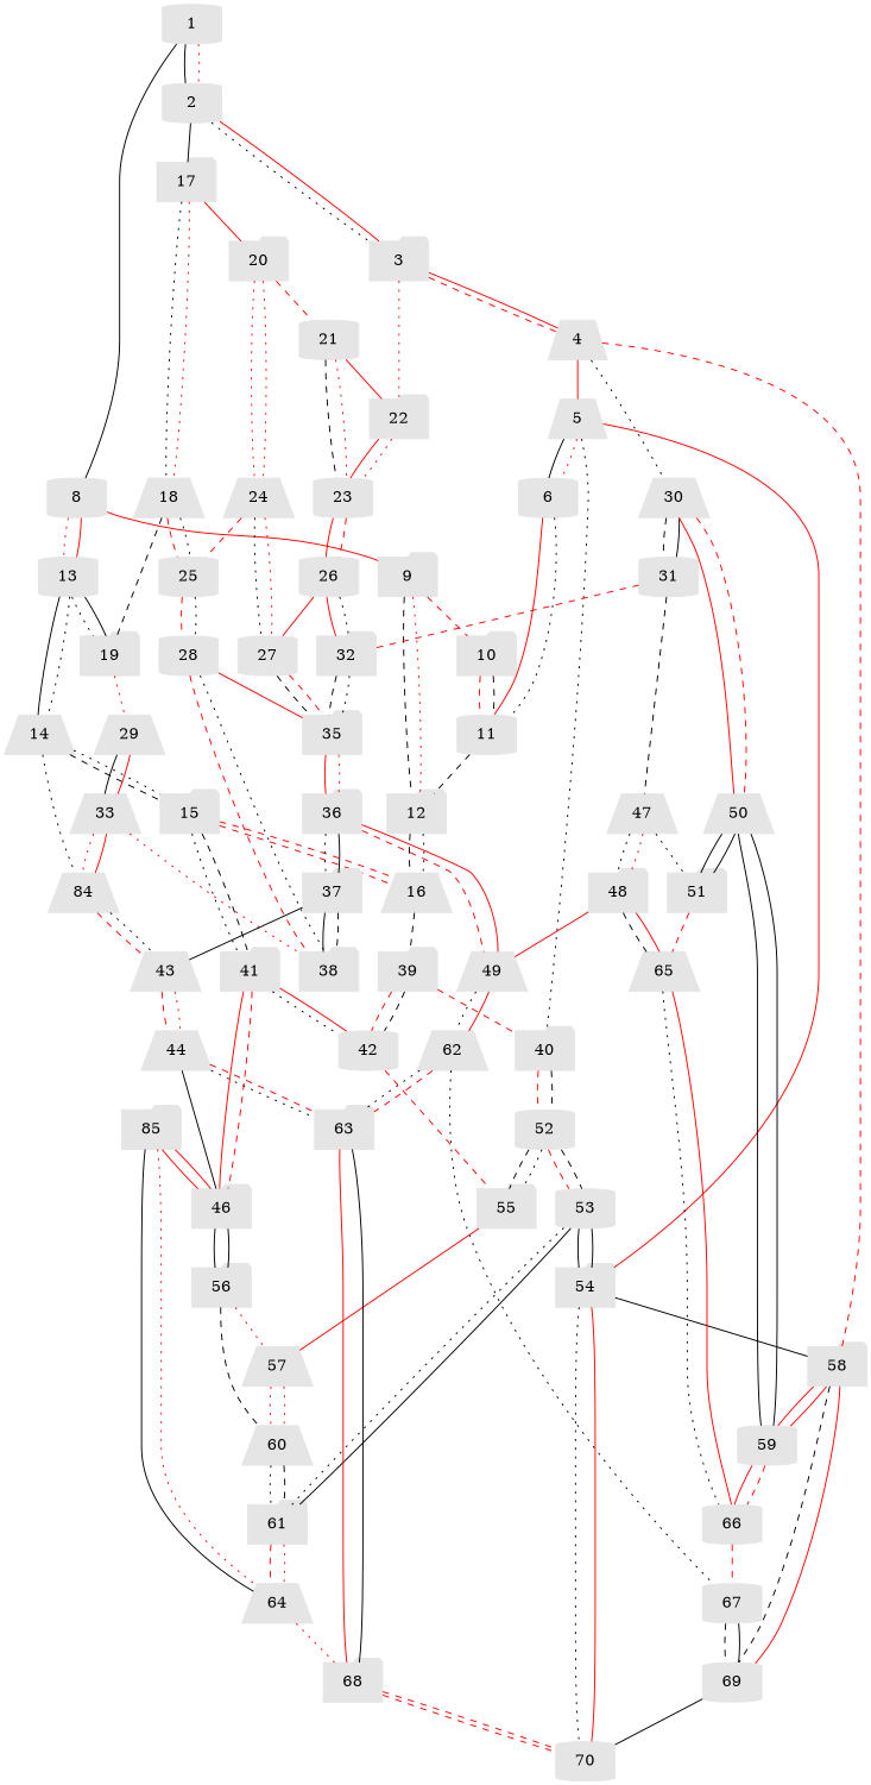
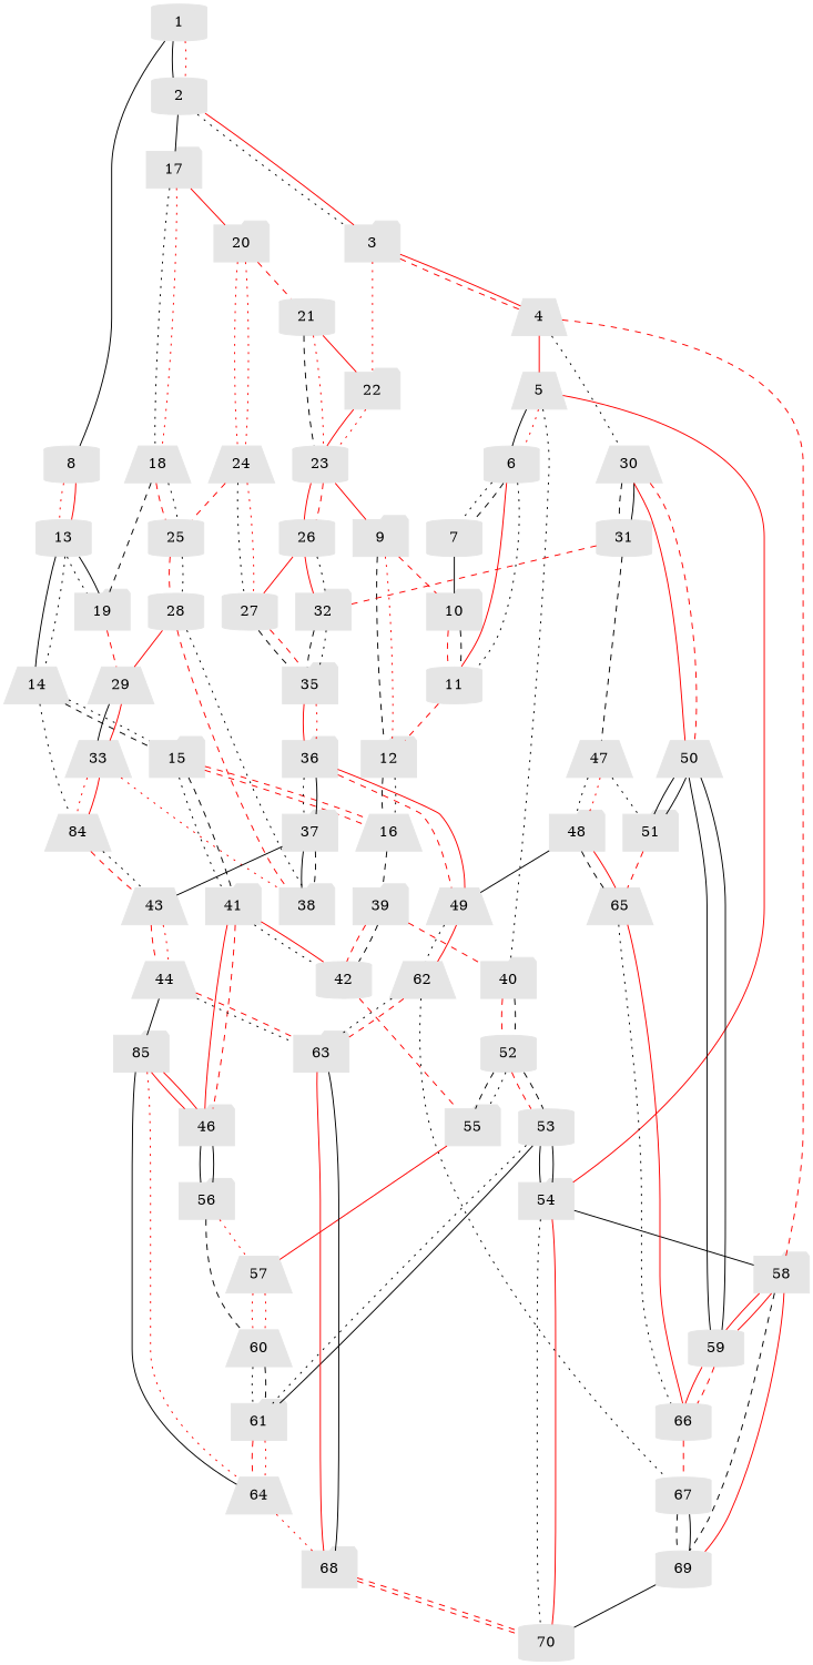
  graph {
    node [color=gray90 shape=folder style=filled]
    edge [color=red style=solid]
    1 [shape=cylinder]
    2 [shape=cylinder]
    8 [shape=cylinder]
    3
    17
    9
    13 [shape=cylinder]
    4 [shape=trapezium]
    22
    18 [shape=trapezium]
    20
    5 [shape=trapezium]
    30 [shape=trapezium]
    58
    23 [shape=cylinder]
    6 [shape=cylinder]
    40
    54
    31 [shape=cylinder]
    50 [shape=trapezium]
    59 [shape=cylinder]
    69 [shape=cylinder]
+   7 [shape=cylinder]
    11 [shape=cylinder]
    52 [shape=cylinder]
    70 [shape=cylinder]
    10
    12
    14 [shape=trapezium]
    19
    16 [shape=trapezium]
    39
    15
    n34 [label=84 shape=trapezium]
    29 [shape=trapezium]
    41
    43 [shape=trapezium]
    42 [shape=cylinder]
    46
    25 [shape=cylinder]
    21 [shape=cylinder]
    24 [shape=trapezium]
    28 [shape=cylinder]
    33 [shape=trapezium]
    27 [shape=cylinder]
    26 [shape=cylinder]
    32
    35
    38
    36
    47 [shape=trapezium]
    51
    48
    44 [shape=trapezium]
    37
    49 [shape=trapezium]
    62 [shape=trapezium]
    55
    53 [shape=cylinder]
    56
    57 [shape=trapezium]
    n62 [label=85]
    63
    64 [shape=trapezium]
    68
    60 [shape=trapezium]
    65 [shape=trapezium]
    66 [shape=cylinder]
    67 [shape=cylinder]
    61
    1 -- 2 [color=black]
    1 -- 2 [style=dotted]
    1 -- 8 [color=black]
    2 -- 3 [color=black style=dotted]
    2 -- 3
    2 -- 17 [color=black]
-   8 -- 9
+   23 -- 9
    8 -- 13 [style=dotted]
    8 -- 13
    3 -- 4 [style=dashed]
    3 -- 4
    3 -- 22 [style=dotted]
    17 -- 18 [color=black style=dotted]
    17 -- 18 [style=dotted]
    17 -- 20
    9 -- 10 [style=dashed]
    9 -- 12 [color=black style=dashed]
    9 -- 12 [style=dotted]
    13 -- 14 [color=black]
    13 -- 14 [color=black style=dotted]
    13 -- 19 [color=black style=dotted]
    13 -- 19 [color=black]
    4 -- 5
    4 -- 30 [color=black style=dotted]
    4 -- 58 [style=dashed]
    22 -- 23
    22 -- 23 [style=dotted]
    18 -- 19 [color=black style=dashed]
    18 -- 25 [style=dashed]
    18 -- 25 [color=black style=dotted]
    20 -- 21 [style=dashed]
    20 -- 24 [style=dotted]
    20 -- 24 [style=dotted]
    5 -- 6 [color=black]
    5 -- 6 [style=dotted]
    5 -- 40 [color=black style=dotted]
    5 -- 54
    30 -- 31 [color=black style=dashed]
    30 -- 31 [color=black]
    30 -- 50
    30 -- 50 [style=dashed]
    58 -- 59
    58 -- 59
    58 -- 69 [color=black style=dashed]
    58 -- 69
    23 -- 26
    23 -- 26 [style=dashed]
+   6 -- 7 [color=black style=dotted]
+   6 -- 7 [color=black style=dashed]
    6 -- 11
    6 -- 11 [color=black style=dotted]
    40 -- 52 [style=dashed]
    40 -- 52 [color=black style=dashed]
    54 -- 58 [color=black]
    54 -- 70 [color=black style=dotted]
    54 -- 70
    31 -- 32 [style=dashed]
    31 -- 47 [color=black style=dashed]
    50 -- 59 [color=black]
    50 -- 59 [color=black]
    50 -- 51 [color=black]
    50 -- 51 [color=black]
    59 -- 66
    59 -- 66 [style=dashed]
    69 -- 70 [color=black]
-   11 -- 12 [color=black style=dashed]
+   7 -- 10 [color=black]
+   11 -- 12 [style=dashed]
    52 -- 55 [color=black style=dashed]
    52 -- 55 [color=black style=dotted]
    52 -- 53 [style=dashed]
    52 -- 53 [color=black style=dashed]
    10 -- 11 [style=dashed]
    10 -- 11 [color=black style=dashed]
    12 -- 16 [color=black style=dashed]
    12 -- 16 [color=black style=dotted]
    14 -- 15 [color=black style=dashed]
    14 -- 15 [color=black style=dotted]
    14 -- n34 [color=black style=dotted]
-   19 -- 29 [style=dotted]
+   19 -- 29 [style=dashed]
    16 -- 39 [color=black style=dashed]
    39 -- 40 [style=dashed]
    39 -- 42 [style=dashed]
    39 -- 42 [color=black style=dashed]
    15 -- 16 [style=dashed]
    15 -- 16 [style=dashed]
    15 -- 41 [color=black style=dotted]
    15 -- 41 [color=black style=dashed]
    n34 -- 43 [style=dashed]
    n34 -- 43 [color=black style=dotted]
    29 -- 33 [color=black]
    29 -- 33
    41 -- 42 [color=black style=dotted]
    41 -- 42
    41 -- 46
    41 -- 46 [style=dashed]
    43 -- 44 [style=dashed]
    43 -- 44 [style=dotted]
    42 -- 55 [style=dashed]
    46 -- 56 [color=black]
    46 -- 56 [color=black]
    25 -- 28 [style=dashed]
    25 -- 28 [color=black style=dotted]
    21 -- 22
    21 -- 23 [color=black style=dashed]
    21 -- 23 [style=dotted]
    24 -- 25 [style=dashed]
    24 -- 27 [color=black style=dotted]
    24 -- 27 [style=dotted]
-   28 -- 35
+   28 -- 29
    28 -- 38 [style=dashed]
    28 -- 38 [color=black style=dotted]
    33 -- n34 [style=dotted]
    33 -- n34
    33 -- 38 [style=dotted]
    27 -- 35 [color=black style=dashed]
    27 -- 35 [style=dashed]
    26 -- 27
    26 -- 32
    26 -- 32 [color=black style=dotted]
    32 -- 35 [color=black style=dashed]
    32 -- 35 [color=black style=dotted]
    35 -- 36
    35 -- 36 [style=dotted]
    36 -- 37 [color=black style=dotted]
    36 -- 37 [color=black]
    36 -- 49 [style=dashed]
    36 -- 49
    47 -- 51 [color=black style=dotted]
    47 -- 48 [color=black style=dotted]
    47 -- 48 [style=dotted]
    51 -- 65 [style=dashed]
-   48 -- 49
+   48 -- 49 [color=black]
    48 -- 65 [color=black style=dashed]
    48 -- 65
-   44 -- 46 [color=black]
+   44 -- n62 [color=black]
    44 -- 63 [color=black style=dotted]
    44 -- 63 [style=dashed]
    37 -- 43 [color=black]
    37 -- 38 [color=black]
    37 -- 38 [color=black style=dashed]
    49 -- 62 [color=black style=dotted]
    49 -- 62
    62 -- 63 [color=black style=dotted]
    62 -- 63 [style=dashed]
    62 -- 67 [color=black style=dotted]
    55 -- 57
    53 -- 54 [color=black]
    53 -- 54 [color=black]
    53 -- 61 [color=black style=dotted]
    53 -- 61 [color=black]
    56 -- 57 [style=dotted]
    56 -- 60 [color=black style=dashed]
    57 -- 60 [style=dotted]
    57 -- 60 [style=dotted]
    n62 -- 46
    n62 -- 46
    n62 -- 64 [color=black]
    n62 -- 64 [style=dotted]
    63 -- 68
    63 -- 68 [color=black]
    64 -- 68 [style=dotted]
    68 -- 70 [style=dashed]
    68 -- 70 [style=dashed]
    60 -- 61 [color=black style=dotted]
    60 -- 61 [color=black style=dashed]
    65 -- 66 [color=black style=dotted]
    65 -- 66
    66 -- 67 [style=dashed]
    67 -- 69 [color=black style=dashed]
    67 -- 69 [color=black]
    61 -- 64 [style=dashed]
    61 -- 64 [style=dotted]
  }
